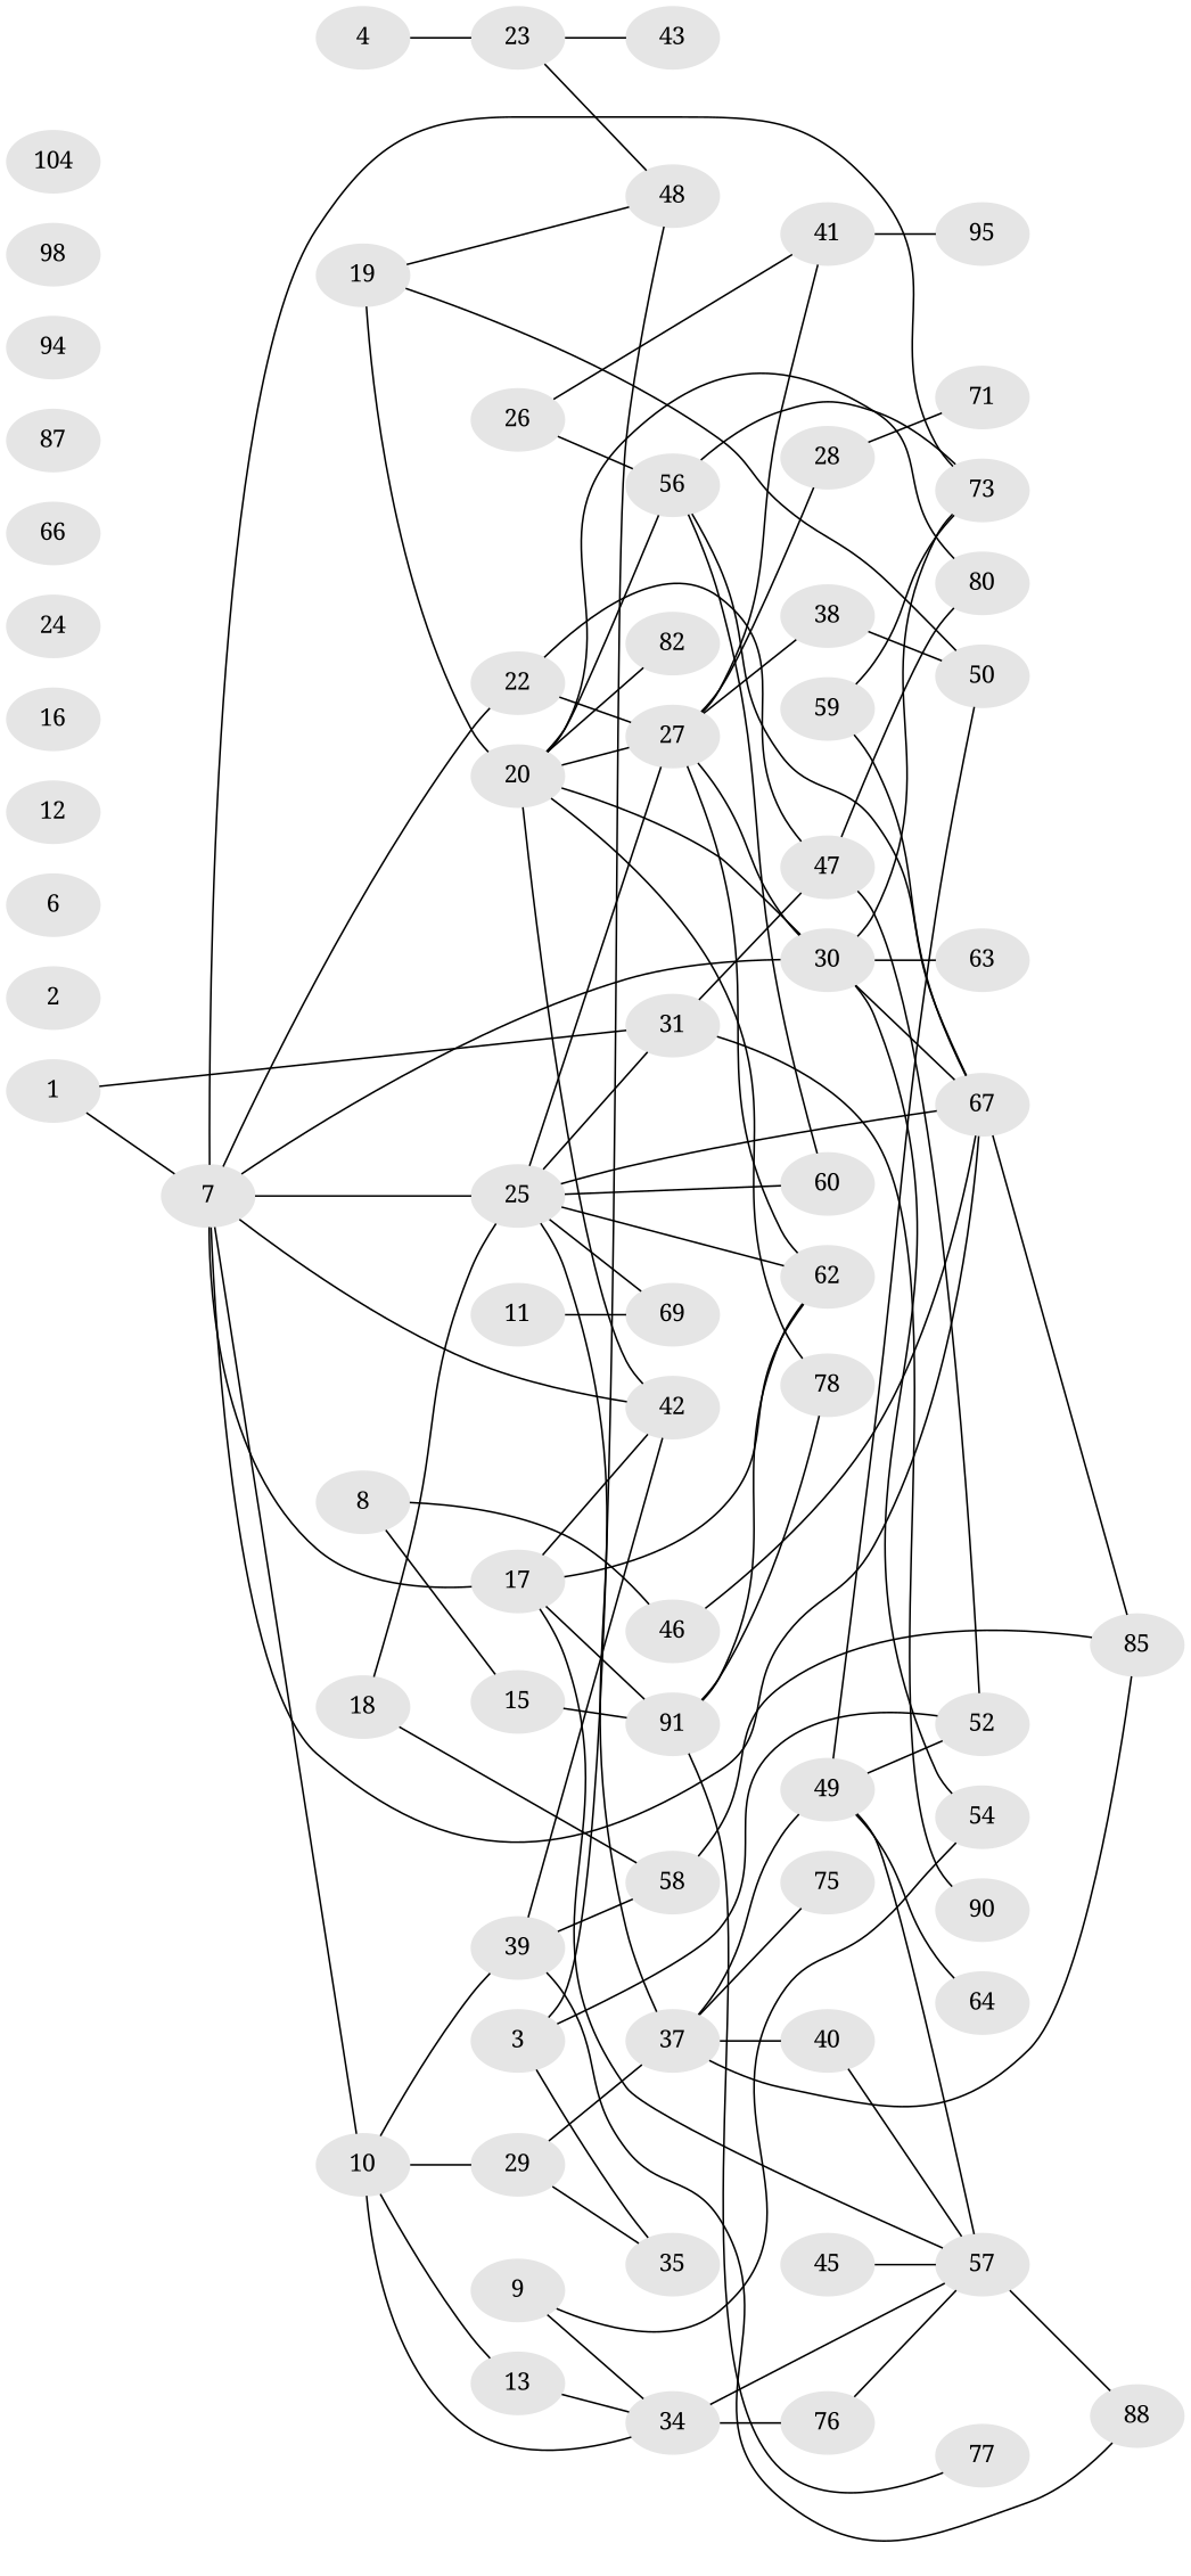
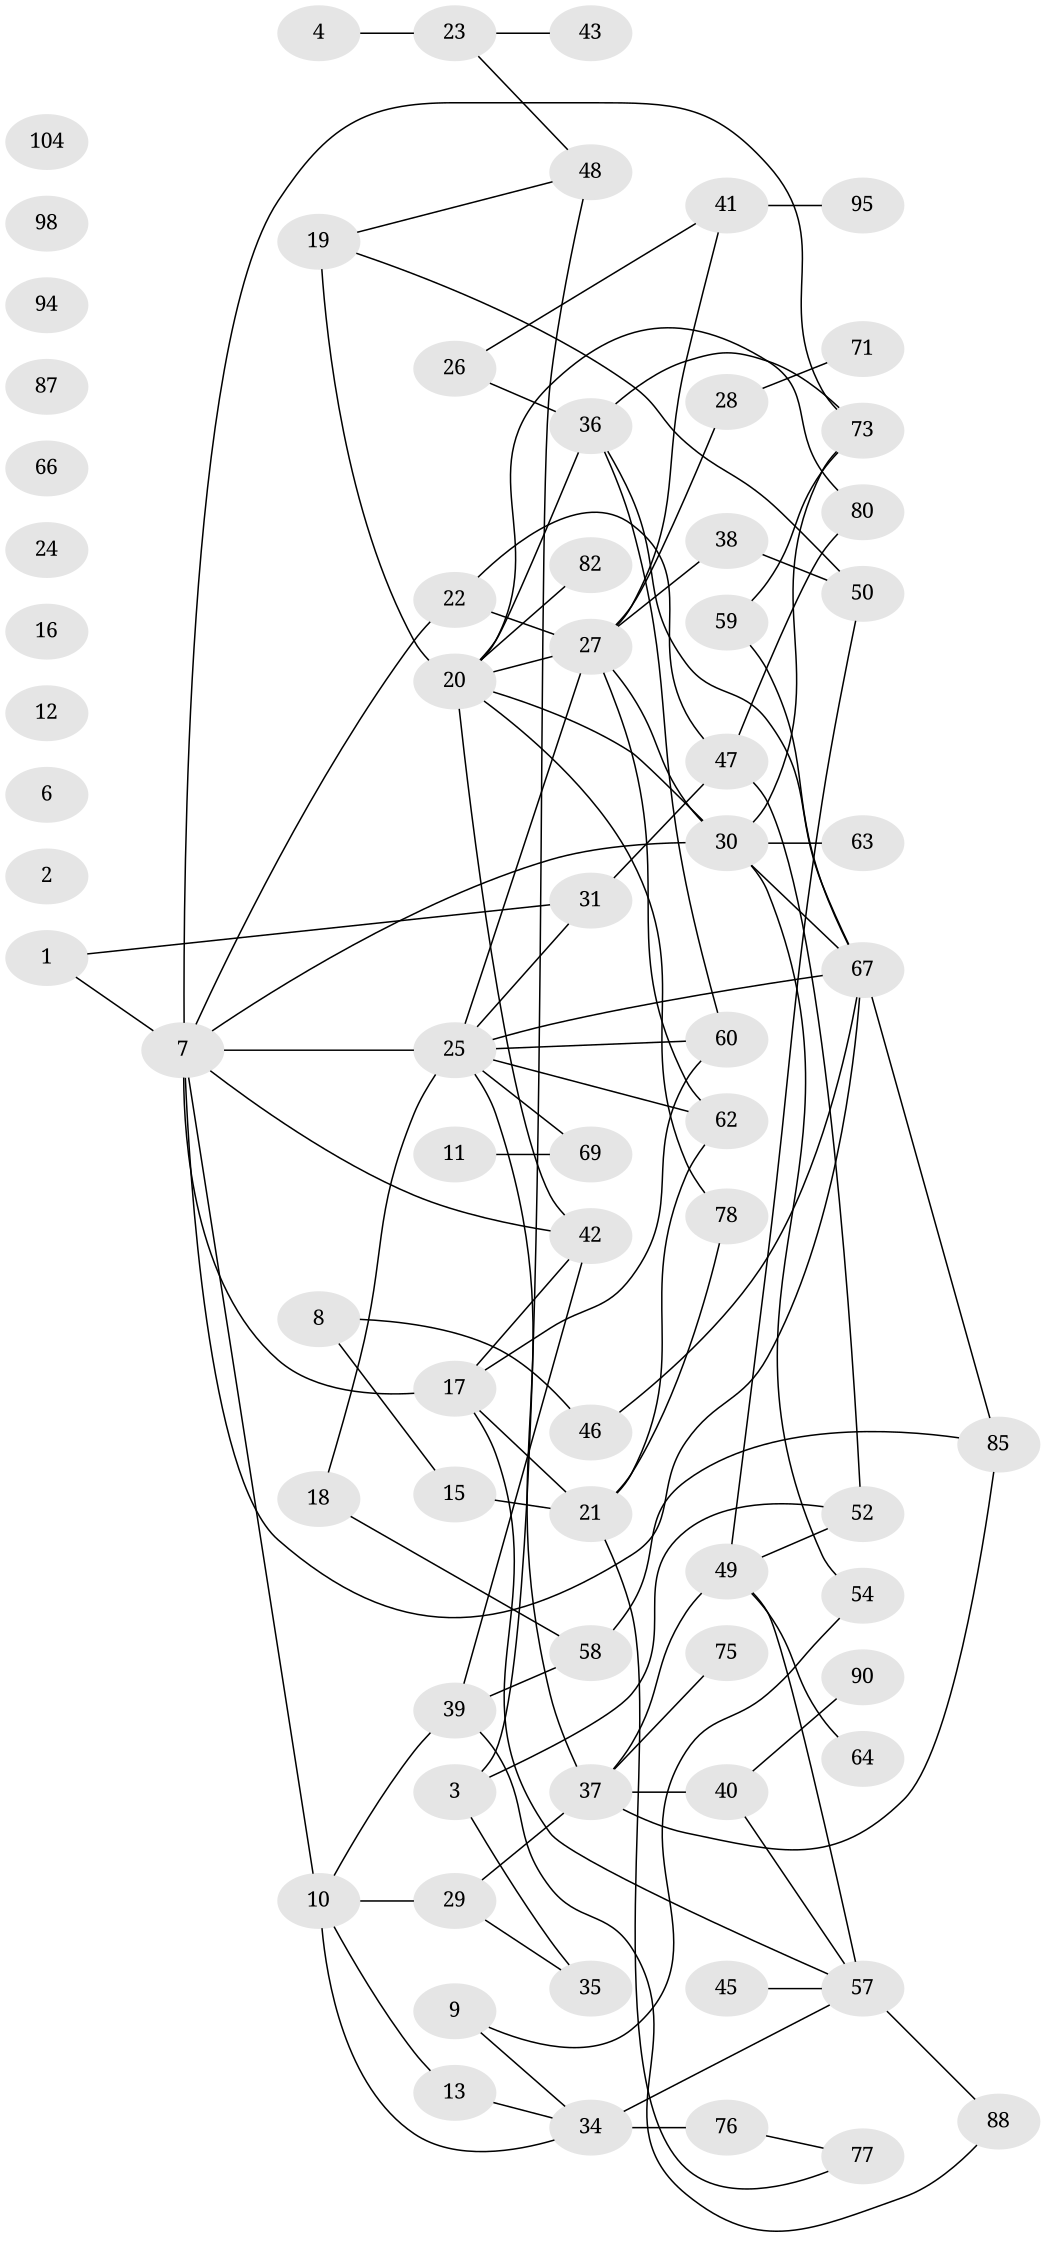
  graph {
    fontname="Noto Serif"
    rankdir=LR
    node [color=gray90 fontname="Noto Serif" style=filled]
    edge [fontname="Noto Serif"]
    7 [super="+100+14"]
    10 [super="+105"]
    17 [super="+51"]
    22 [super="+101"]
    25 [super="+36+74+81"]
    30 [super="+44"]
    42
    67
    73
    1
    31 [super="+70"]
    47
    90
    2
    3 [super="+5"]
    35
    48
    52
    4
    23
    43
    6
    34
    13
    29 [super="+32"]
    39 [super="+55+86"]
-   21 [super="+84" label=91]
+   21 [super="+84"]
    57 [super="+65"]
    60
    27 [super="+83+79"]
    69
    62 [super="+72"]
    37 [super="+91+97"]
    54
    63
    85
    8 [super="+94"]
    15
    46
    9
    76
    58
    88
    11
    12
    78
    77
    16
    18 [super="+96"]
    19 [super="+53"]
    20 [super="+89+102"]
    50
-   56 [super="+61"]
+   56 [super="+61" label=36]
    80
    82
    41
    28
    38
    40
    49
    75
    24
    26
    95
    71
    64
    45
    59
    66
    87
    n71 [label=94]
    98
    104
    7 -- 10
    7 -- 17
    7 -- 22
    7 -- 25
    7 -- 30
    7 -- 42
    7 -- 67
    7 -- 73
    10 -- 34
    10 -- 13
    10 -- 29
    10 -- 39
    17 -- 42
    17 -- 21
    17 -- 57
-   17 -- 62
+   17 -- 60
    22 -- 47
    22 -- 27
    25 -- 67
    25 -- 31
    25 -- 60
    25 -- 27
    25 -- 69
    25 -- 62
    25 -- 37
    30 -- 67
    30 -- 73
    30 -- 54
    30 -- 63
    67 -- 85
    1 -- 7
    1 -- 31
    31 -- 47
-   31 -- 90
+   40 -- 90
    47 -- 52
    47 -- 80
    3 -- 35
    3 -- 48
    3 -- 52
    4 -- 23
    23 -- 48
    23 -- 43
    34 -- 57
    34 -- 76
    13 -- 34
    29 -- 35
    29 -- 37
    39 -- 42
    39 -- 58
    39 -- 88
    21 -- 62
    21 -- 78
    21 -- 77
    57 -- 88
    27 -- 30
    27 -- 62 [weight=2]
    27 -- 41
    27 -- 28
    27 -- 38
    37 -- 85
    37 -- 40
    37 -- 49
    37 -- 75
    8 -- 15
    8 -- 46
    15 -- 21
    46 -- 67
    9 -- 34
    9 -- 54
-   76 -- 57
+   76 -- 77
    58 -- 85
    11 -- 69
    18 -- 25
    18 -- 58
    19 -- 48
    19 -- 20
    19 -- 50
    20 -- 30 [weight=2]
    20 -- 42
    20 -- 27
    20 -- 78
    20 -- 56
    20 -- 80
    20 -- 82
    56 -- 67
    56 -- 73
    56 -- 60
    41 -- 95
    28 -- 71
    38 -- 50
    40 -- 57
    49 -- 52
    49 -- 57
    49 -- 50
    49 -- 64
    26 -- 56
    26 -- 41
    45 -- 57
    59 -- 67
    59 -- 73
  }
